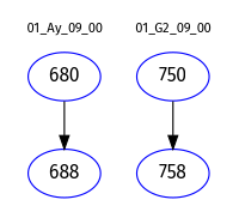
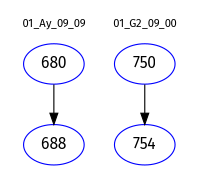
  digraph {
    fontname="Fira Sans"
    node [color=blue fontname="Fira Sans"]
    edge [color=black fontname="Fira Sans"]
    n1 [label=680]
    n2 [label=688]
    n3 [label=750]
-   n4 [label=758]
+   n4 [label=754]
    subgraph cluster_1 {
      color=white
      fontsize=10
-     label="01_Ay_09_00"
+     label="01_Ay_09_09"
      n1
      n2
    }
    subgraph cluster_2 {
      color=white
      fontsize=10
      label="01_G2_09_00"
      n3
      n4
    }
    n1 -> n2
    n3 -> n4
  }
